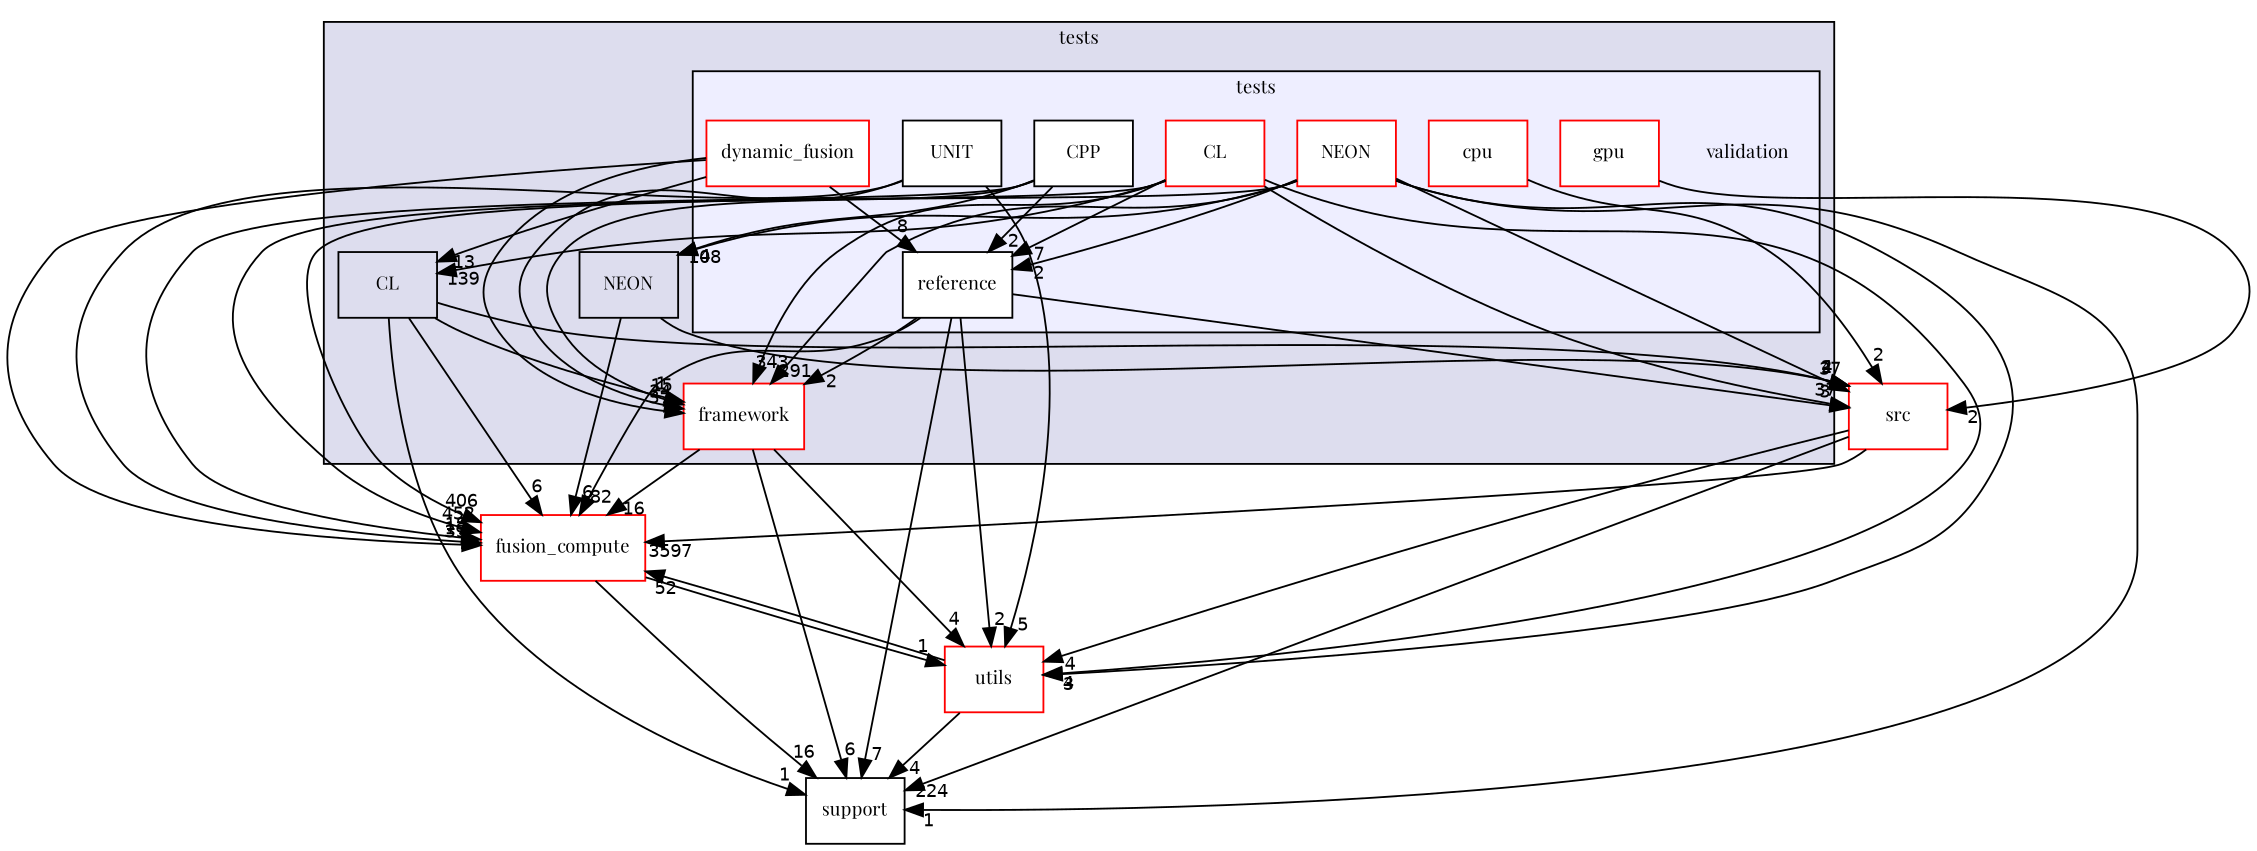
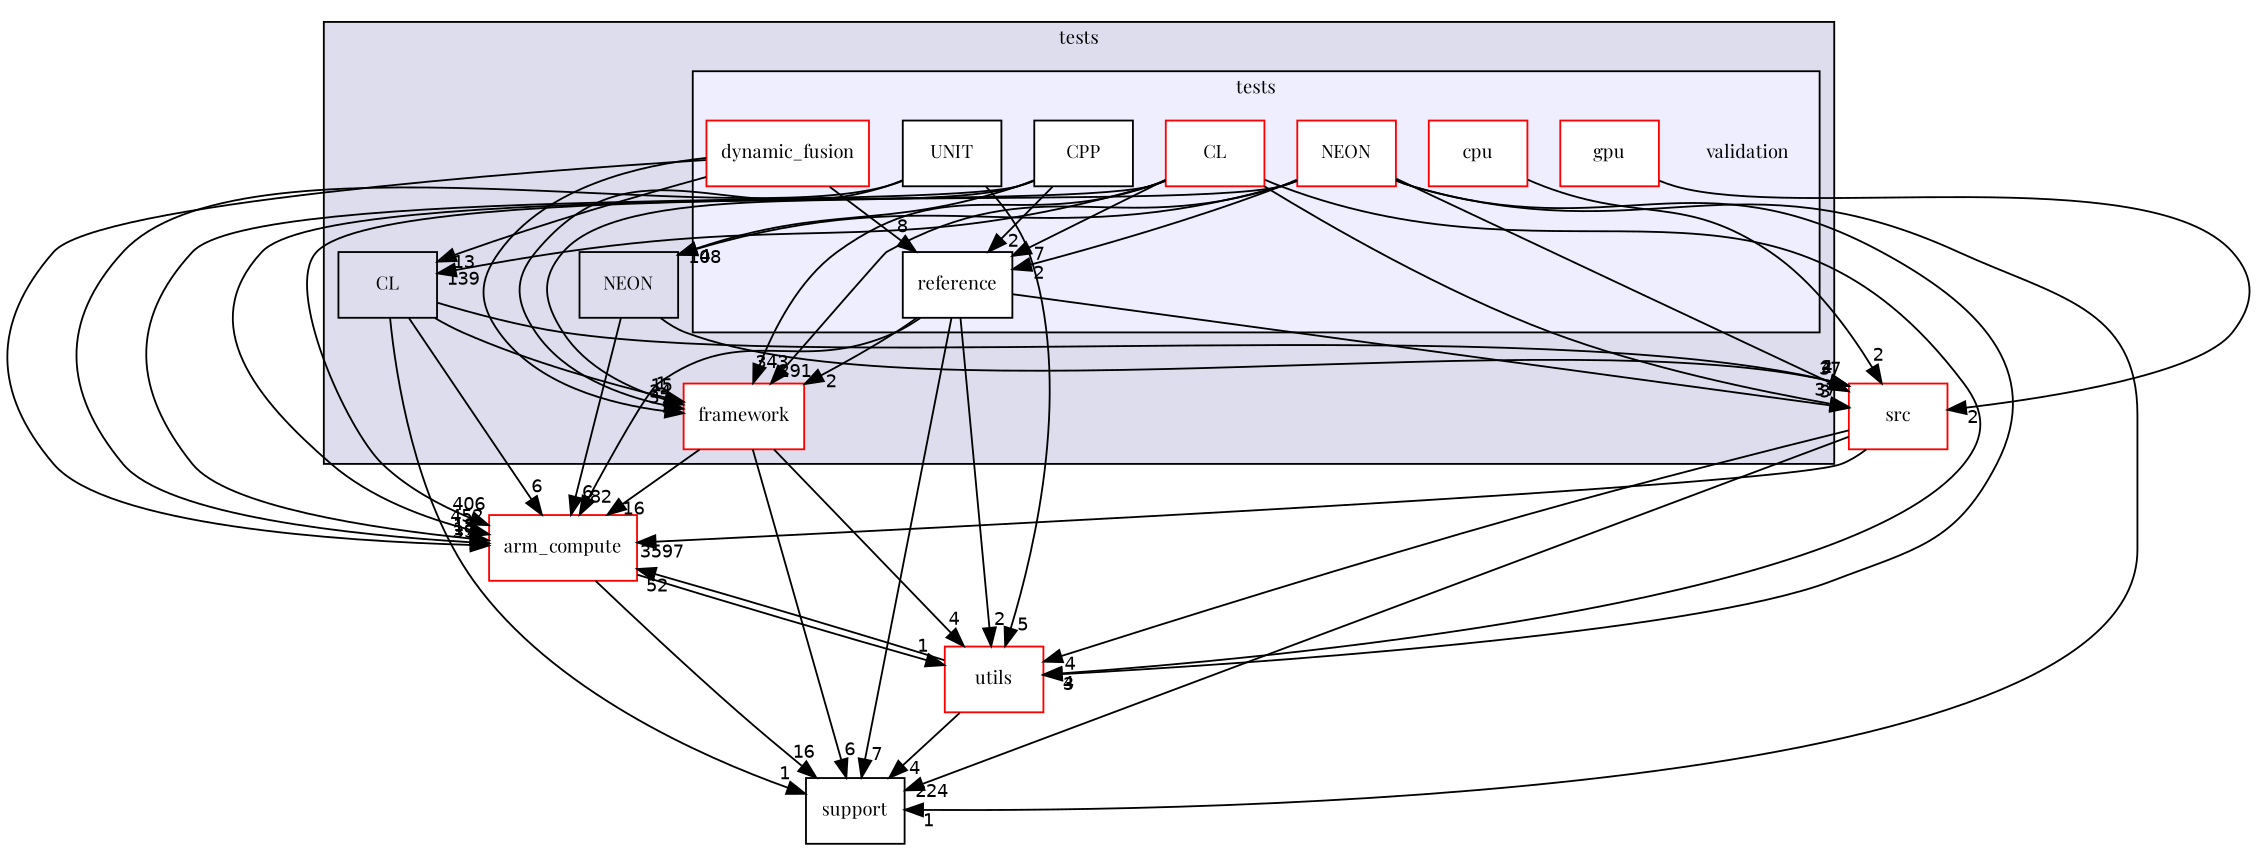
  digraph {
    compound=true
    fontname="Playfair Display"
    node [fontname="Playfair Display" fontsize=10 shape=box color=red fillcolor=white style=filled]
    edge [fontname="Playfair Display" headlabel=2 labeldistance=1.5 labelfontname=Helvetica labelfontsize=10]
    n1 [label=validation shape=plaintext color="" fillcolor="" style=""]
    n2 [label=CL]
    n3 [label=CPP color=""]
    n4 [label=cpu]
    n5 [label=dynamic_fusion]
    n6 [label=gpu]
    n7 [label=NEON]
    n8 [label=reference color=""]
    n9 [label=UNIT color=""]
    n10 [label=NEON color="" fillcolor="" style=""]
    n11 [label=CL color="" fillcolor="" style=""]
    n12 [label=framework]
-   n13 [label=fusion_compute]
+   n13 [label=arm_compute]
    n14 [label=src]
    n15 [label=utils]
    n16 [label=support color="" fillcolor="" style=""]
    subgraph cluster_1 {
      bgcolor="#ddddee"
      fontsize=10
      label=tests
      pencolor=black
      n10
      n11
      n12
      subgraph cluster_2 {
        bgcolor="#eeeeff"
        fontsize=10
        label=tests
        pencolor=black
        n1
        n2
        n3
        n4
        n5
        n6
        n7
        n8
        n9
      }
    }
    n2 -> n8 [headlabel=7]
    n2 -> n11 [headlabel=139]
    n2 -> n12 [headlabel=343]
    n2 -> n13 [headlabel=452]
    n2 -> n14 [headlabel=37]
    n2 -> n15 [headlabel=4]
    n3 -> n8
    n3 -> n10 [headlabel=4]
    n3 -> n12 [headlabel=15]
    n3 -> n13 [headlabel=18]
    n4 -> n14
    n5 -> n8 [headlabel=8]
    n5 -> n11 [headlabel=13]
    n5 -> n12 [headlabel=37]
    n5 -> n13 [headlabel=39]
    n6 -> n14
    n7 -> n8
    n7 -> n10 [headlabel=108]
    n7 -> n12 [headlabel=291]
    n7 -> n13 [headlabel=406]
    n7 -> n14 [headlabel=37]
    n7 -> n15 [headlabel=3]
    n7 -> n16 [headlabel=1]
    n8 -> n12
    n8 -> n13 [headlabel=82]
    n8 -> n14 [headlabel=3]
    n8 -> n15
    n8 -> n16 [headlabel=7]
    n9 -> n12 [headlabel=24]
    n9 -> n13 [headlabel=17]
    n9 -> n15 [headlabel=5]
    n10 -> n13 [headlabel=6]
    n10 -> n14
    n11 -> n12 [headlabel=1]
    n11 -> n13 [headlabel=6]
    n11 -> n14 [headlabel=4]
    n11 -> n16 [headlabel=1]
    n12 -> n13 [headlabel=16]
    n12 -> n15 [headlabel=4]
    n12 -> n16 [headlabel=6]
    n13 -> n15 [headlabel=1]
    n13 -> n16 [headlabel=16]
    n14 -> n13 [headlabel=3597]
    n14 -> n15 [headlabel=4]
    n14 -> n16 [headlabel=224]
    n15 -> n13 [headlabel=52]
    n15 -> n16 [headlabel=4]
  }
